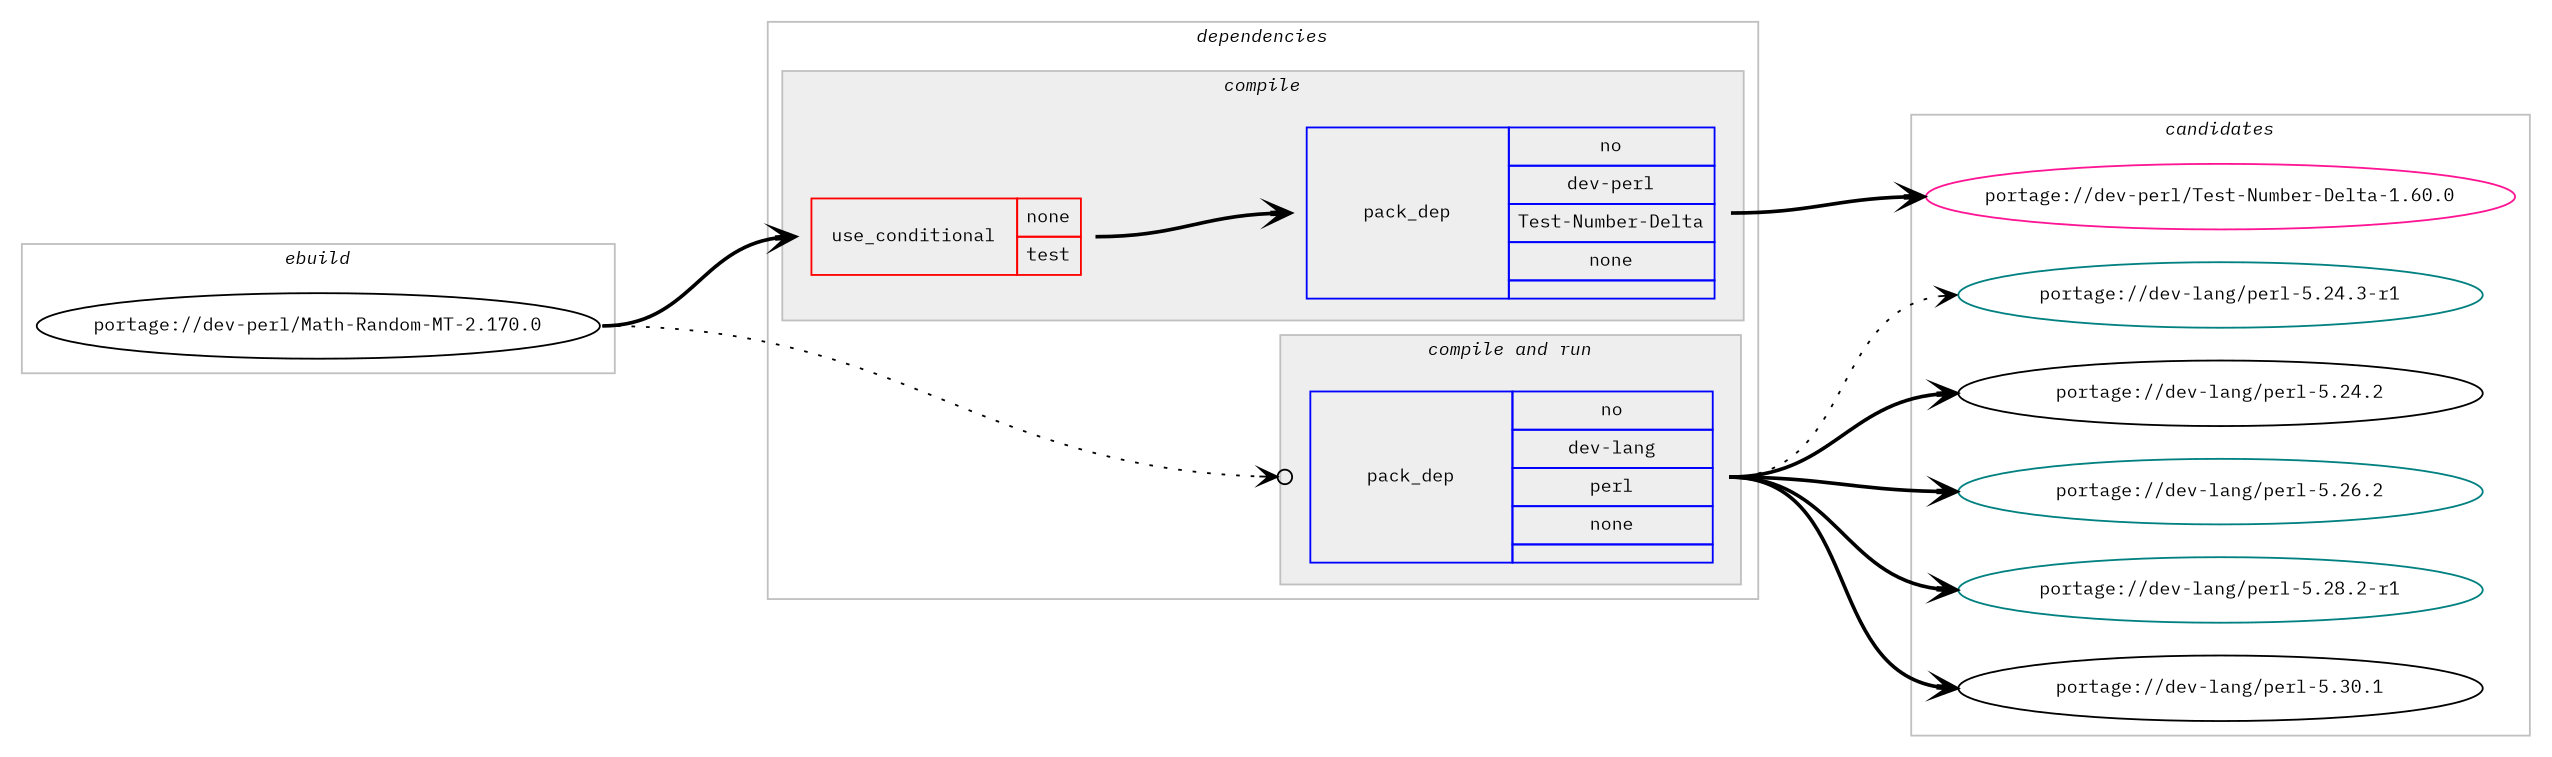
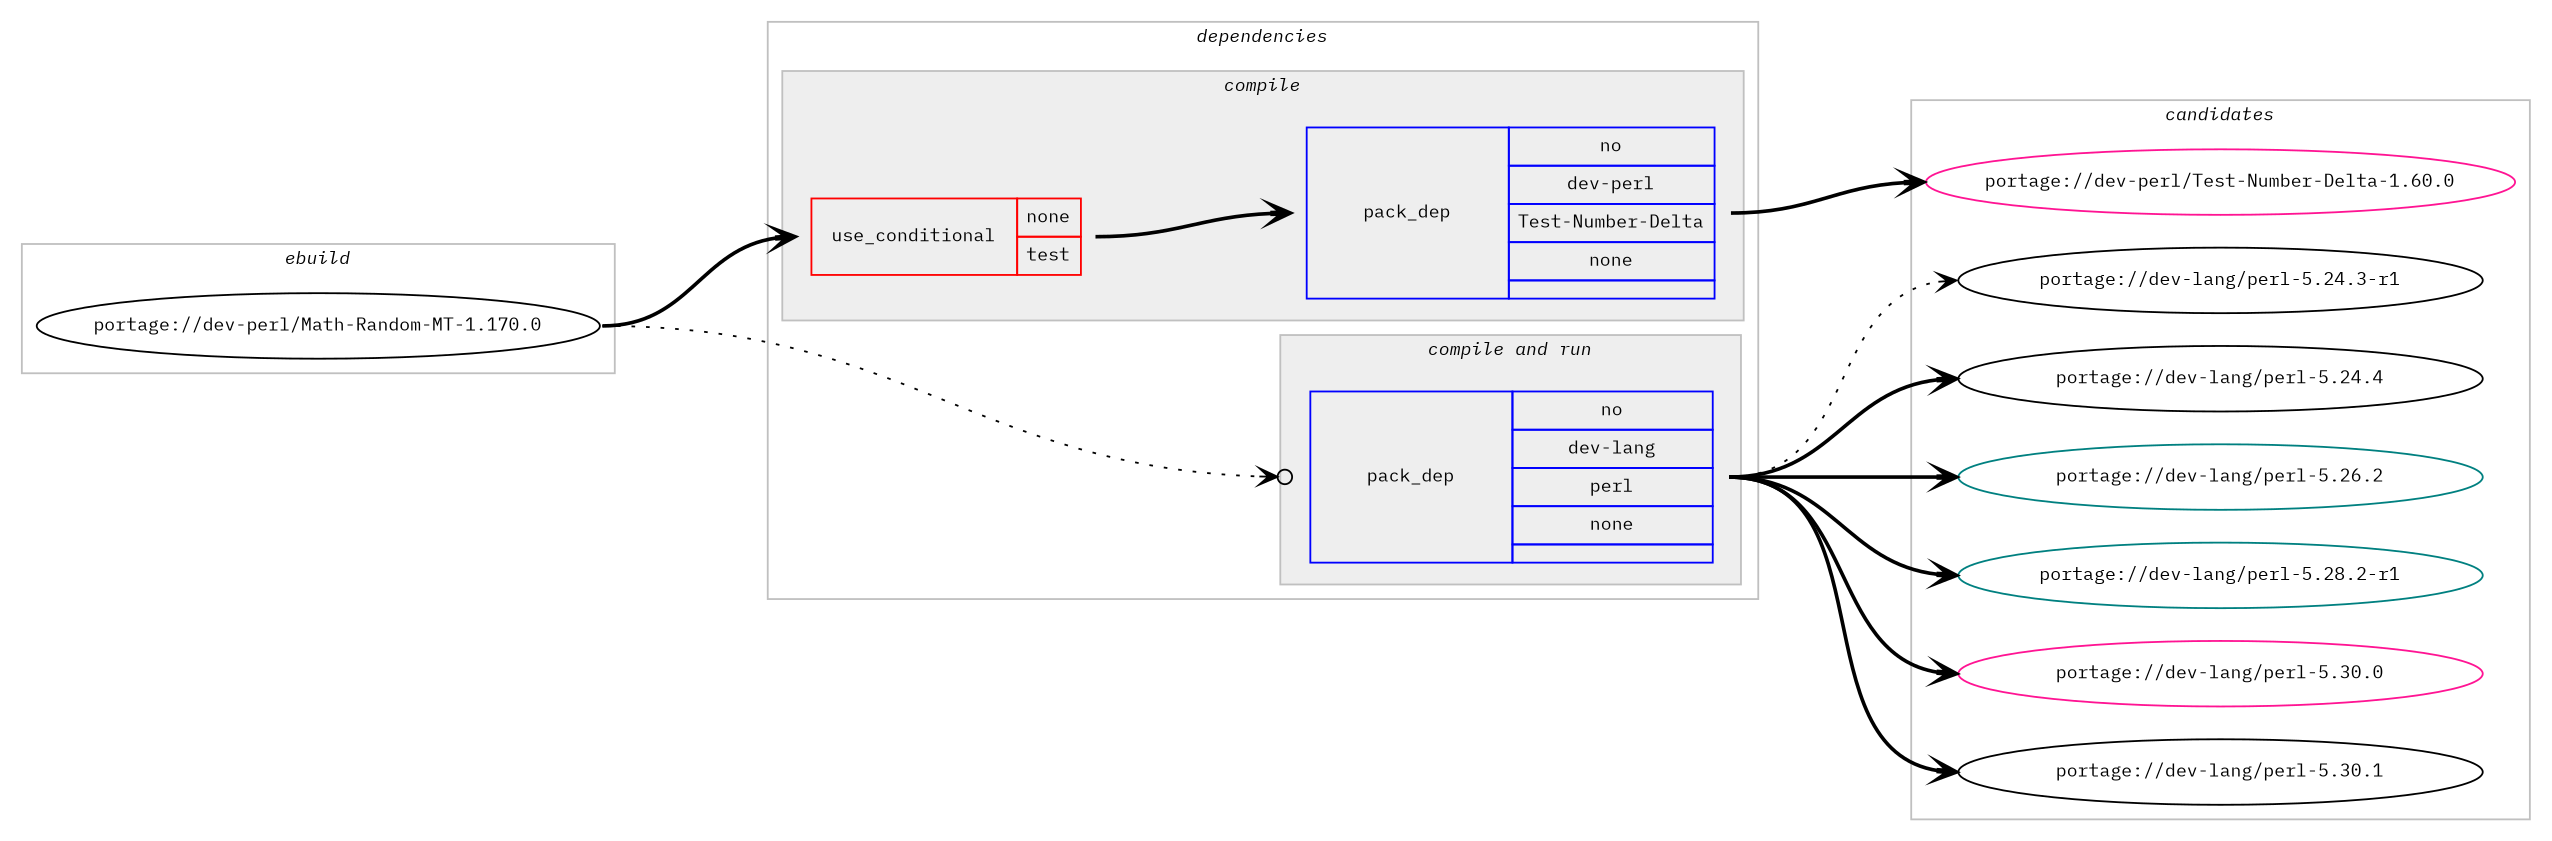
  digraph {
    compound=true
    concentrate=true
    fontname="IBM Plex Mono"
    fontsize=10
    newrank=true
    rankdir=LR
    ranksep=1.5
    node [color=black fontname="IBM Plex Mono" fontsize=10]
    edge [arrowhead=vee fontname="IBM Plex Mono" headport=w style=bold tailport=e weight=100]
-   n1 [label="portage://dev-perl/Math-Random-MT-2.170.0" width=4]
+   n1 [label="portage://dev-perl/Math-Random-MT-1.170.0" width=4]
    n2 [color=blue label=<<TABLE BORDER="0" CELLBORDER="1" CELLSPACING="0" CELLPADDING="4" WIDTH="220"><TR><TD ROWSPAN="6" CELLPADDING="30">pack_dep</TD></TR><TR><TD WIDTH="110">no</TD></TR><TR><TD>dev-perl</TD></TR><TR><TD>Test-Number-Delta</TD></TR><TR><TD>none</TD></TR><TR><TD></TD></TR></TABLE>> shape=none]
    n3 [color=red label=<<TABLE BORDER="0" CELLBORDER="1" CELLSPACING="0" CELLPADDING="4"><TR><TD ROWSPAN="3" CELLPADDING="10">use_conditional</TD></TR><TR><TD>none</TD></TR><TR><TD>test</TD></TR></TABLE>> shape=none]
    n4 [color=blue label=<<TABLE BORDER="0" CELLBORDER="1" CELLSPACING="0" CELLPADDING="4" WIDTH="220"><TR><TD ROWSPAN="6" CELLPADDING="30">pack_dep</TD></TR><TR><TD WIDTH="110">no</TD></TR><TR><TD>dev-lang</TD></TR><TR><TD>perl</TD></TR><TR><TD>none</TD></TR><TR><TD></TD></TR></TABLE>> shape=none]
    n5 [color=deeppink label="portage://dev-perl/Test-Number-Delta-1.60.0" width=4]
-   n6 [color=teal label="portage://dev-lang/perl-5.24.3-r1" width=4]
-   n7 [label="portage://dev-lang/perl-5.24.2" width=4]
+   n6 [label="portage://dev-lang/perl-5.24.3-r1" width=4]
+   n7 [label="portage://dev-lang/perl-5.24.4" width=4]
    n8 [color=teal label="portage://dev-lang/perl-5.26.2" width=4]
    n9 [color=teal label="portage://dev-lang/perl-5.28.2-r1" width=4]
+   n10 [color=deeppink label="portage://dev-lang/perl-5.30.0" width=4]
    n11 [label="portage://dev-lang/perl-5.30.1" width=4]
    subgraph cluster_1 {
      color=gray
      label=<<i>ebuild</i>>
      rank=same
      n1
    }
    subgraph cluster_2 {
      color=gray
      label=<<i>dependencies</i>>
      subgraph cluster_3 {
        color=gray
        fillcolor="#eeeeee"
        label=<<i>compile</i>>
        style=filled
        subgraph sub_4 {
          color=gray
          fillcolor="#eeeeee"
          label=<<i>compile</i>>
          style=filled
          n3
          subgraph sub_5 {
            color=gray
            fillcolor="#eeeeee"
            label=<<i>compile</i>>
            style=filled
            n2
          }
        }
      }
      subgraph cluster_6 {
        color=gray
        fillcolor="#eeeeee"
        label=<<i>compile and run</i>>
        style=filled
        subgraph sub_7 {
          color=gray
          fillcolor="#eeeeee"
          label=<<i>compile and run</i>>
          style=filled
          n4
        }
      }
      subgraph cluster_8 {
        color=gray
        fillcolor="#eeeeee"
        label=<<i>run</i>>
        style=filled
      }
    }
    subgraph cluster_9 {
      color=gray
      label=<<i>candidates</i>>
      rank=same
      subgraph sub_10 {
        color=black
        label=<<i>candidates</i>>
        nodesep=1
        rank=same
        n5
      }
      subgraph sub_11 {
        color=black
        label=<<i>candidates</i>>
        nodesep=1
        rank=same
        n6
        n7
        n8
        n9
+       n10
        n11
      }
    }
    n1 -> n3 [weight=20]
    n1 -> n4 [arrowhead=odotvee style=dotted weight=20]
    n2 -> n5
    n3 -> n2 [weight=20]
    n4 -> n6 [style=dotted]
    n4 -> n7
    n4 -> n8
    n4 -> n9
+   n4 -> n10
    n4 -> n11
  }
